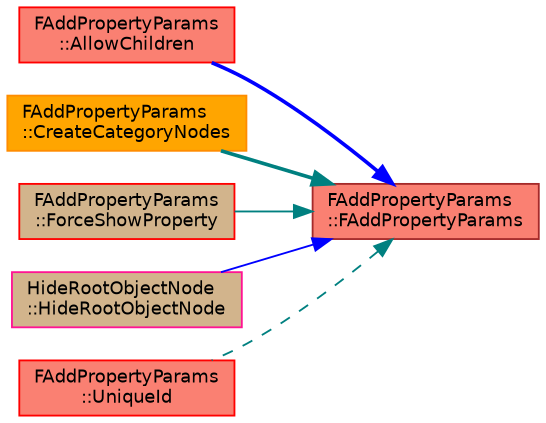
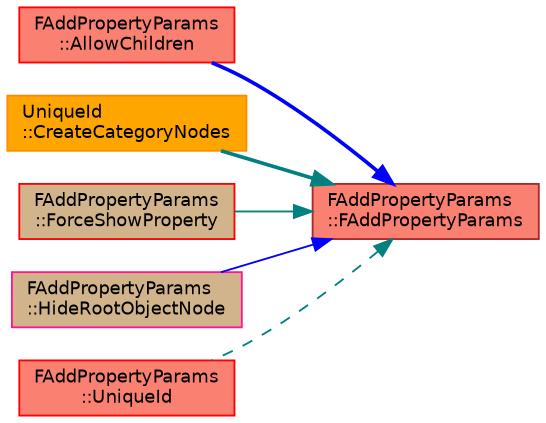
  digraph {
    rankdir=RL
    node [color=red fillcolor=salmon fontname=Helvetica fontsize=10 shape=box style=filled]
    edge [color=teal dir=back fontname=Helvetica fontsize=10 labelfontname=Helvetica labelfontsize=10 style=bold]
    n1 [color=brown fontcolor=black height=0.2 label="FAddPropertyParams\l::FAddPropertyParams" width=0.4]
    n2 [height=0.2 label="FAddPropertyParams\l::AllowChildren" width=0.4]
-   n3 [color=darkorange fillcolor=orange height=0.2 label="FAddPropertyParams\l::CreateCategoryNodes" width=0.4]
+   n3 [color=darkorange fillcolor=orange height=0.2 label="UniqueId\l::CreateCategoryNodes" width=0.4]
    n4 [fillcolor=tan height=0.2 label="FAddPropertyParams\l::ForceShowProperty" width=0.4]
-   n5 [color=deeppink fillcolor=tan height=0.2 label="HideRootObjectNode\l::HideRootObjectNode" width=0.4]
+   n5 [color=deeppink fillcolor=tan height=0.2 label="FAddPropertyParams\l::HideRootObjectNode" width=0.4]
    n6 [height=0.2 label="FAddPropertyParams\l::UniqueId" width=0.4]
    n1 -> n2 [color=blue]
    n1 -> n3
    n1 -> n4 [style=solid]
    n1 -> n5 [color=blue style=solid]
    n1 -> n6 [style=dashed]
  }
